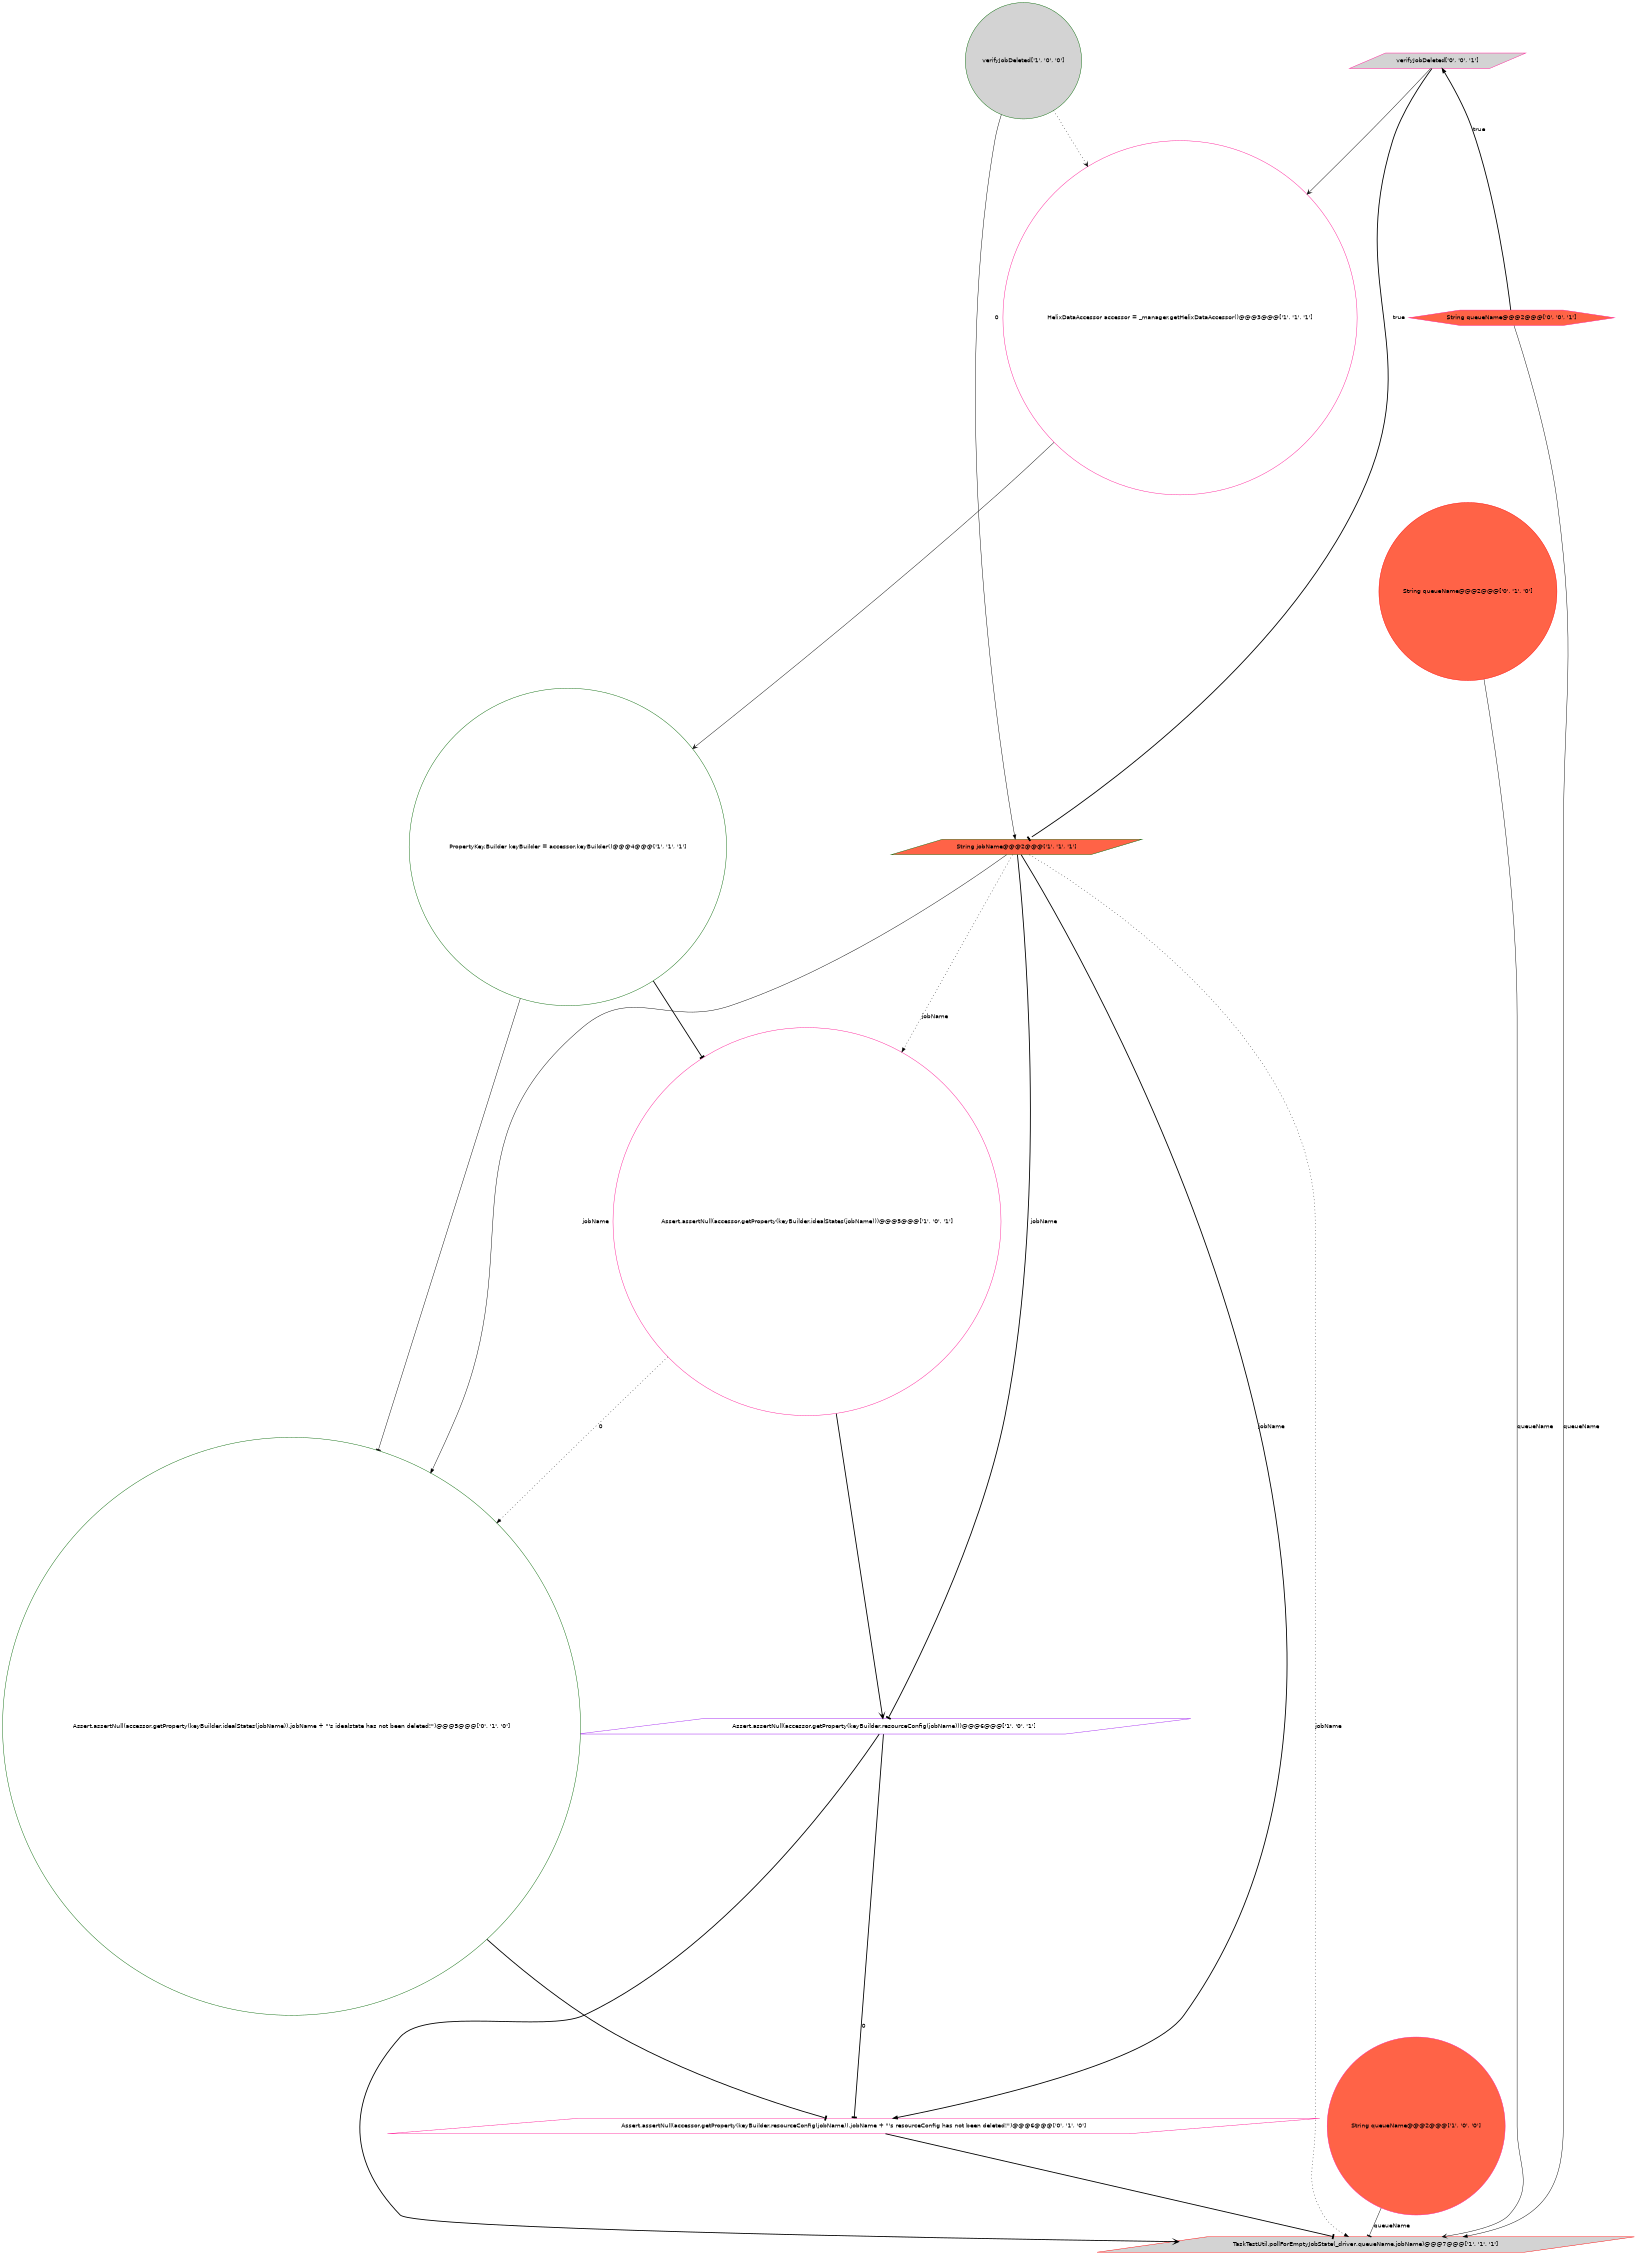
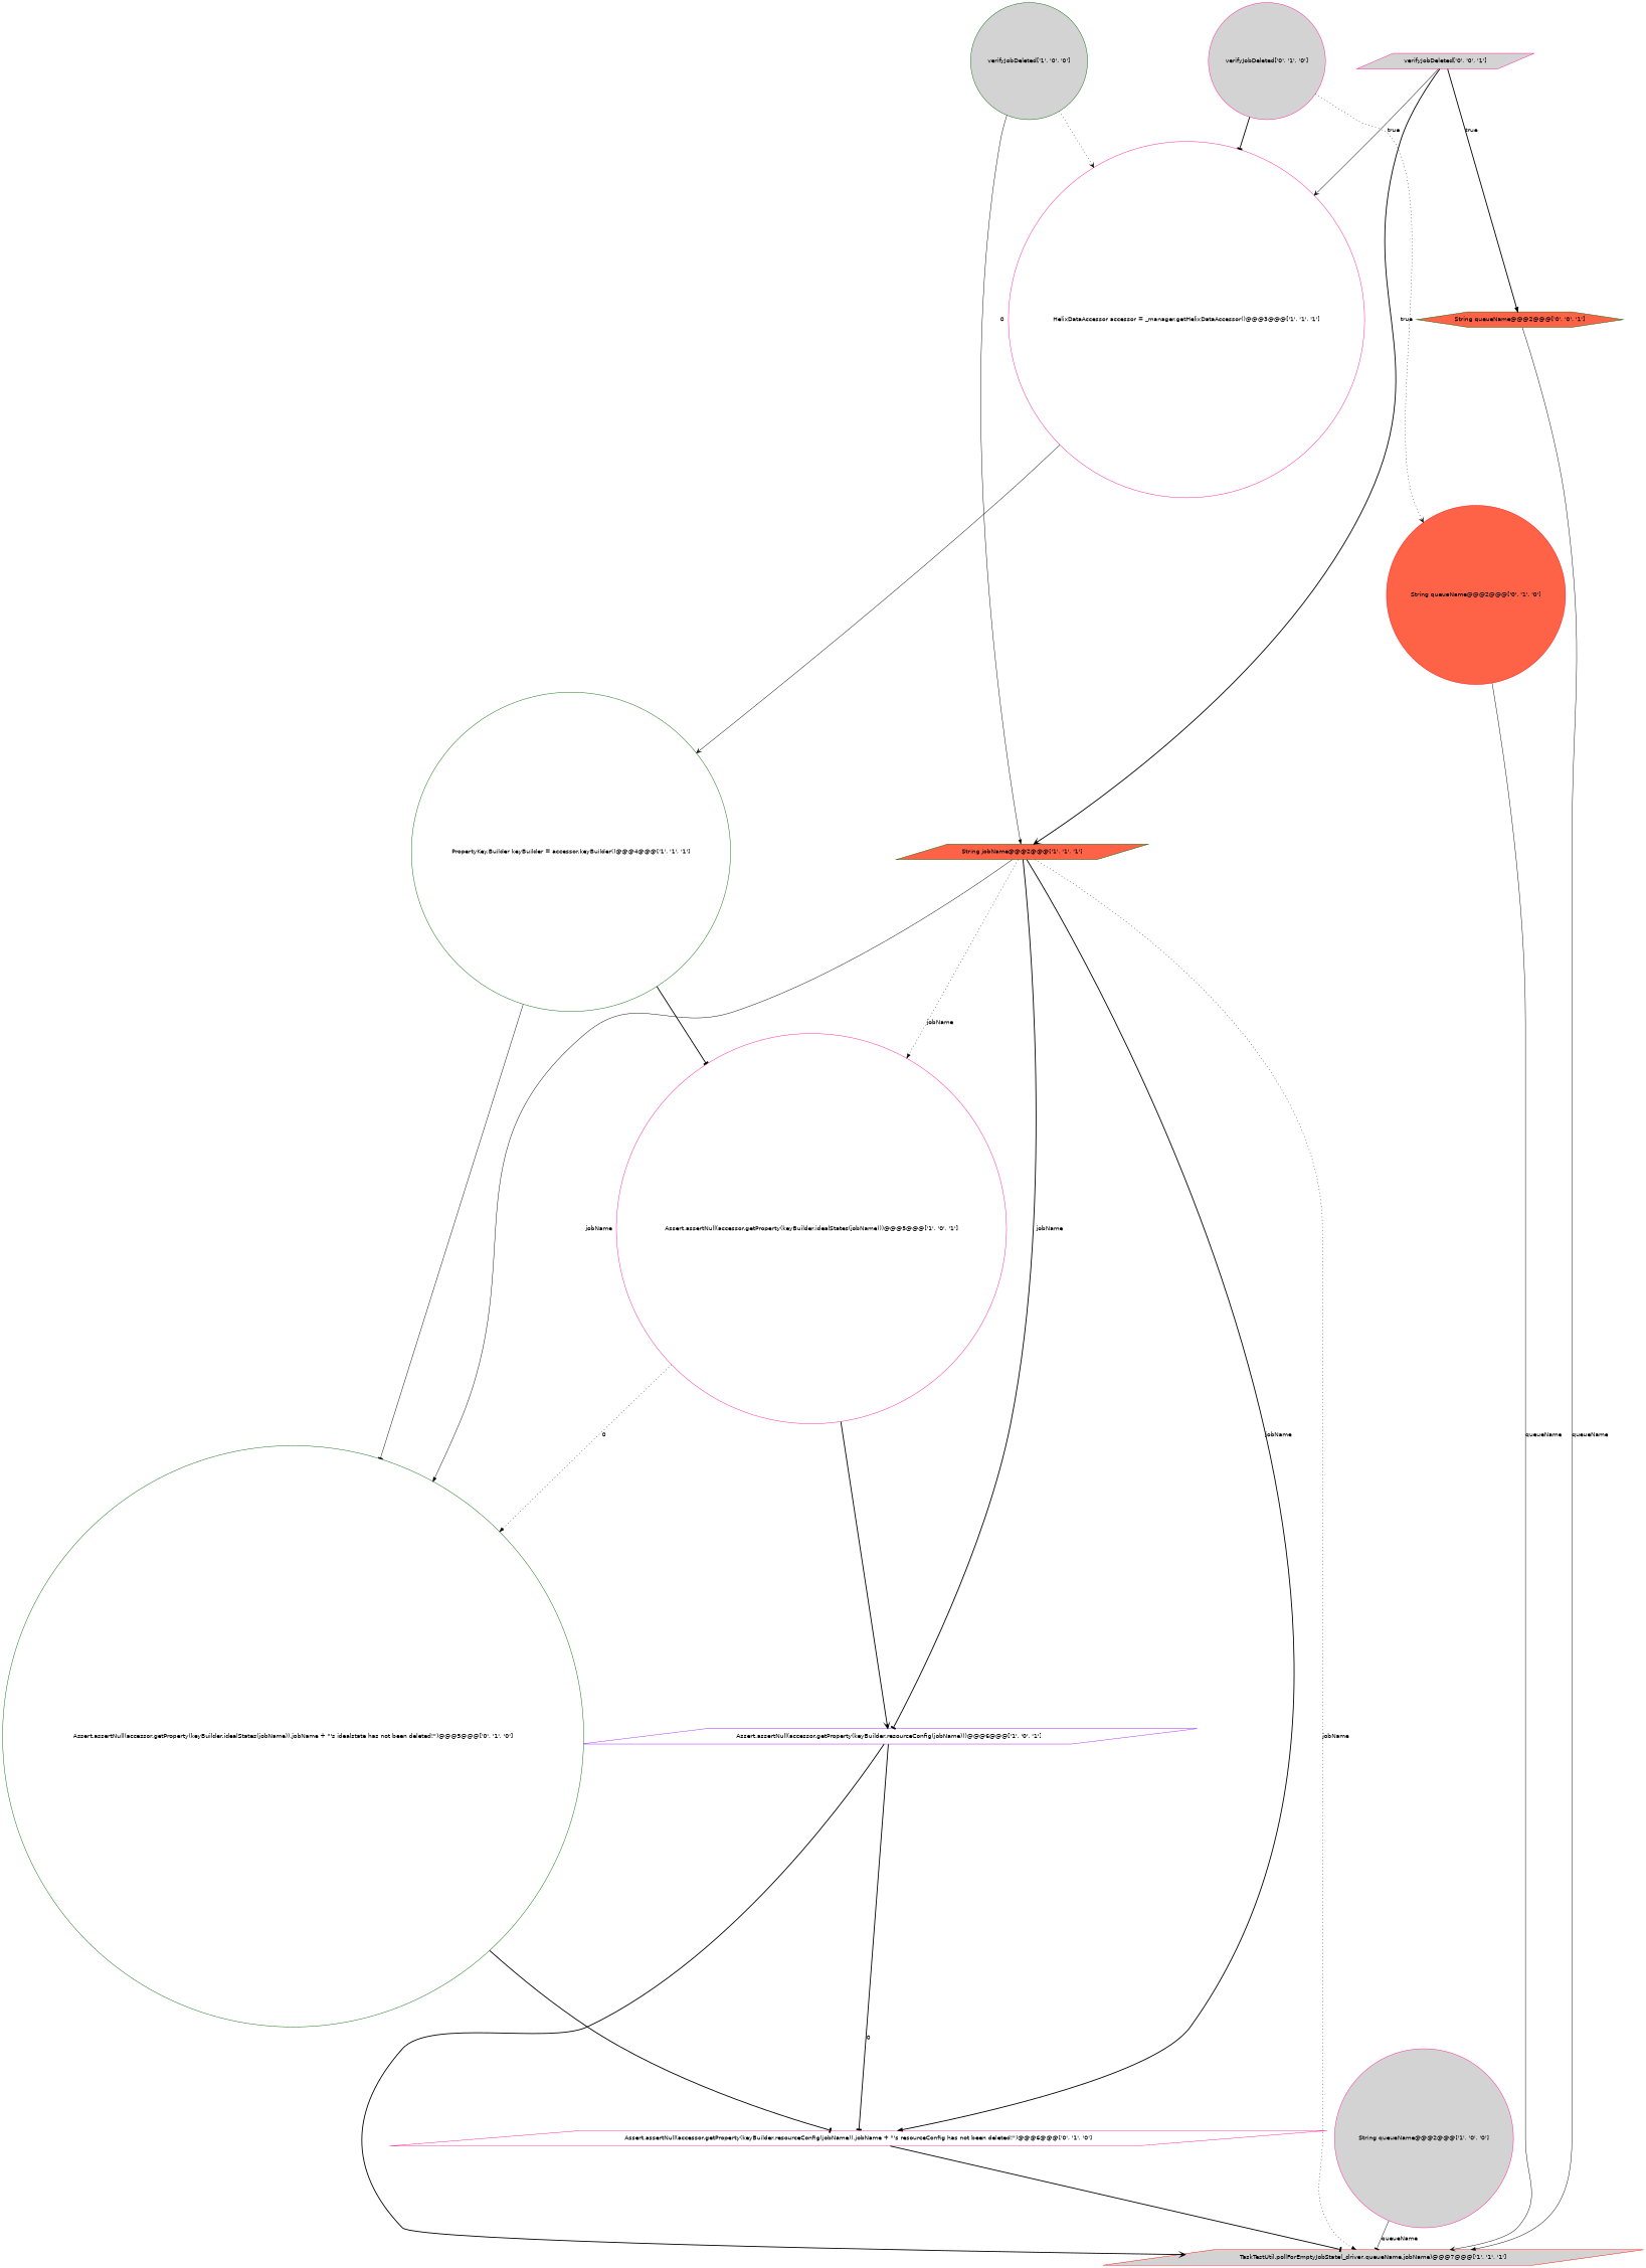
  digraph {
    fontname="DejaVu Sans"
    node [color=deeppink fillcolor=white fontname="DejaVu Sans" shape=circle style=filled]
    edge [arrowhead=normal fontname="DejaVu Sans" style=bold]
    n1 [color=darkgreen fillcolor=lightgray label="verifyJobDeleted['1', '0', '0']"]
    n2 [color=darkgreen fillcolor=tomato label="String jobName@@@2@@@['1', '1', '1']" shape=parallelogram]
    n3 [label="HelixDataAccessor accessor = _manager.getHelixDataAccessor()@@@3@@@['1', '1', '1']"]
    n4 [color=purple label="Assert.assertNull(accessor.getProperty(keyBuilder.resourceConfig(jobName)))@@@6@@@['1', '0', '1']" shape=parallelogram]
    n5 [label="Assert.assertNull(accessor.getProperty(keyBuilder.resourceConfig(jobName)),jobName + \"'s resourceConfig has not been deleted!\")@@@6@@@['0', '1', '0']" shape=parallelogram]
    n6 [color=red fillcolor=lightgray label="TaskTestUtil.pollForEmptyJobState(_driver,queueName,jobName)@@@7@@@['1', '1', '1']" shape=parallelogram]
    n7 [color=darkgreen label="Assert.assertNull(accessor.getProperty(keyBuilder.idealStates(jobName)),jobName + \"'s idealstate has not been deleted!\")@@@5@@@['0', '1', '0']"]
    n8 [label="Assert.assertNull(accessor.getProperty(keyBuilder.idealStates(jobName)))@@@5@@@['1', '0', '1']"]
    n9 [color=darkgreen label="PropertyKey.Builder keyBuilder = accessor.keyBuilder()@@@4@@@['1', '1', '1']"]
-   n10 [fillcolor=tomato label="String queueName@@@2@@@['1', '0', '0']"]
+   n10 [fillcolor=lightgray label="String queueName@@@2@@@['1', '0', '0']"]
    n11 [color=red fillcolor=tomato label="String queueName@@@2@@@['0', '1', '0']"]
+   n12 [fillcolor=lightgray label="verifyJobDeleted['0', '1', '0']"]
    n13 [fillcolor=lightgray label="verifyJobDeleted['0', '0', '1']" shape=parallelogram]
-   n14 [fillcolor=tomato label="String queueName@@@2@@@['0', '0', '1']" shape=hexagon]
+   n14 [color=darkgreen fillcolor=tomato label="String queueName@@@2@@@['0', '0', '1']" shape=hexagon]
    n1 -> n2 [label=0 style=solid]
    n1 -> n3 [arrowhead=vee style=dotted]
    n2 -> n4 [arrowhead=tee label=jobName]
    n2 -> n5 [label=jobName]
    n2 -> n6 [label=jobName style=dotted]
    n2 -> n7 [label=jobName style=solid]
    n2 -> n8 [label=jobName style=dotted]
    n3 -> n9 [arrowhead=vee style=solid]
    n4 -> n5 [arrowhead=tee label=0]
    n4 -> n6 [arrowhead=vee]
    n5 -> n6 [arrowhead=tee]
    n7 -> n5 [arrowhead=tee]
    n8 -> n4 [arrowhead=vee]
    n8 -> n7 [label=0 style=dotted]
    n9 -> n7 [arrowhead=tee style=solid]
    n9 -> n8 [arrowhead=tee]
    n10 -> n6 [arrowhead=tee label=queueName style=solid]
    n11 -> n6 [arrowhead=vee label=queueName style=solid]
-   n13 -> n2 [arrowhead=tee label=true]
+   n12 -> n3 [arrowhead=tee]
+   n12 -> n11 [arrowhead=vee label=true style=dotted]
+   n13 -> n2 [arrowhead=vee label=true]
    n13 -> n3 [arrowhead=vee style=solid]
-   n14 -> n13 [label=true]
+   n13 -> n14 [label=true]
    n14 -> n6 [label=queueName style=solid]
  }
